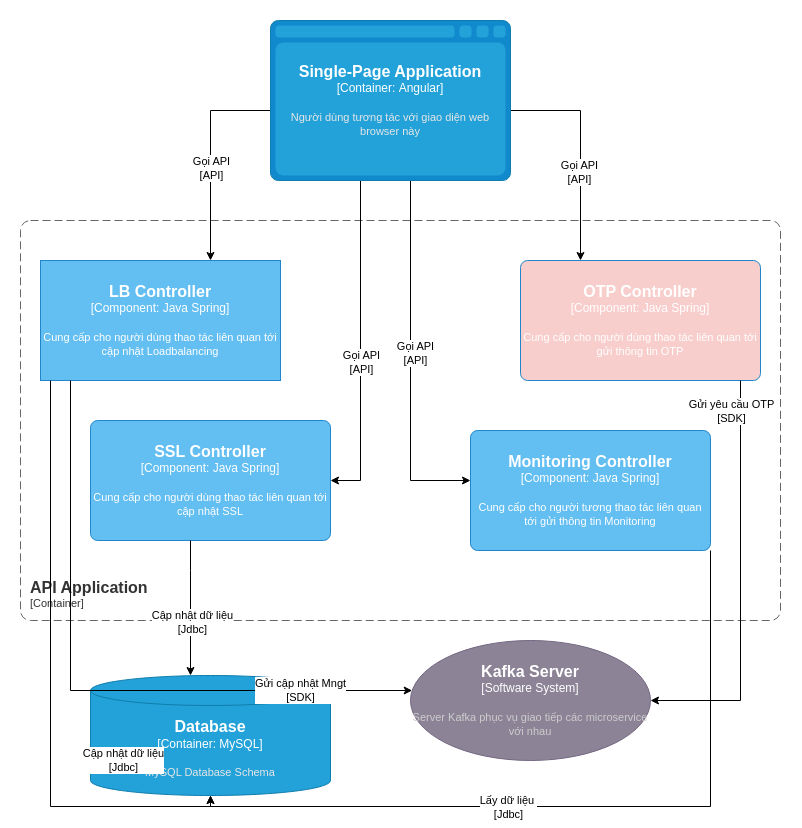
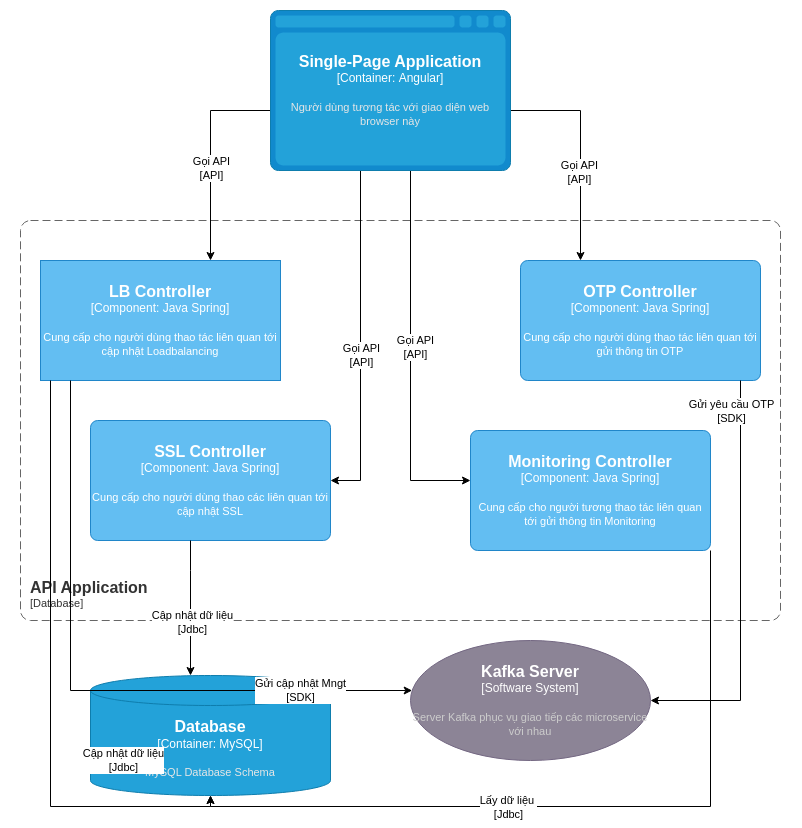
  <mxCell id="0" />
  <mxCell id="1" parent="0" />
- <mxCell id="2" value="&lt;font style=&quot;font-size: 16px&quot;&gt;&lt;b&gt;&lt;div style=&quot;text-align: left&quot;&gt;API Application&lt;/div&gt;&lt;/b&gt;&lt;/font&gt;&lt;div style=&quot;text-align: left&quot;&gt;[Container]&lt;/div&gt;" style="rounded=1;fontSize=11;whiteSpace=wrap;html=1;dashed=1;arcSize=20;fillColor=none;strokeColor=#666666;fontColor=#333333;labelBackgroundColor=none;align=left;verticalAlign=bottom;labelBorderColor=none;spacingTop=0;spacing=10;dashPattern=8 4;metaEdit=1;rotatable=0;perimeter=rectanglePerimeter;noLabel=0;labelPadding=0;allowArrows=0;connectable=0;expand=0;recursiveResize=0;editable=1;pointerEvents=0;absoluteArcSize=1;points=[[0.25,0,0],[0.5,0,0],[0.75,0,0],[1,0.25,0],[1,0.5,0],[1,0.75,0],[0.75,1,0],[0.5,1,0],[0.25,1,0],[0,0.75,0],[0,0.5,0],[0,0.25,0]];" parent="1" vertex="1"><mxGeometry x="20" y="220" width="760" height="400" as="geometry" /></mxCell>
+ <mxCell id="2" value="&lt;font style=&quot;font-size: 16px&quot;&gt;&lt;b&gt;&lt;div style=&quot;text-align: left&quot;&gt;API Application&lt;/div&gt;&lt;/b&gt;&lt;/font&gt;&lt;div style=&quot;text-align: left&quot;&gt;[Database]&lt;/div&gt;" style="rounded=1;fontSize=11;whiteSpace=wrap;html=1;dashed=1;arcSize=20;fillColor=none;strokeColor=#666666;fontColor=#333333;labelBackgroundColor=none;align=left;verticalAlign=bottom;labelBorderColor=none;spacingTop=0;spacing=10;dashPattern=8 4;metaEdit=1;rotatable=0;perimeter=rectanglePerimeter;noLabel=0;labelPadding=0;allowArrows=0;connectable=0;expand=0;recursiveResize=0;editable=1;pointerEvents=0;absoluteArcSize=1;points=[[0.25,0,0],[0.5,0,0],[0.75,0,0],[1,0.25,0],[1,0.5,0],[1,0.75,0],[0.75,1,0],[0.5,1,0],[0.25,1,0],[0,0.75,0],[0,0.5,0],[0,0.25,0]];" parent="1" vertex="1"><mxGeometry x="20" y="220" width="760" height="400" as="geometry" /></mxCell>
  <mxCell id="3" style="edgeStyle=orthogonalEdgeStyle;rounded=0;orthogonalLoop=1;jettySize=auto;html=1;" parent="1" source="11" target="12" edge="1"><mxGeometry relative="1" as="geometry"><Array as="points"><mxPoint x="210" y="110" /></Array></mxGeometry></mxCell>
  <mxCell id="4" value="Gọi API&lt;br style=&quot;border-color: var(--border-color);&quot;&gt;[API]" style="edgeLabel;html=1;align=center;verticalAlign=middle;resizable=0;points=[];" parent="3" vertex="1" connectable="0"><mxGeometry x="0.119" relative="1" as="geometry"><mxPoint as="offset" /></mxGeometry></mxCell>
  <mxCell id="5" style="edgeStyle=orthogonalEdgeStyle;rounded=0;orthogonalLoop=1;jettySize=auto;html=1;" parent="1" source="11" target="13" edge="1"><mxGeometry relative="1" as="geometry"><Array as="points"><mxPoint x="580" y="110" /></Array></mxGeometry></mxCell>
  <mxCell id="6" value="Gọi API&lt;br style=&quot;border-color: var(--border-color);&quot;&gt;[API]" style="edgeLabel;html=1;align=center;verticalAlign=middle;resizable=0;points=[];" parent="5" vertex="1" connectable="0"><mxGeometry x="0.352" y="-2" relative="1" as="geometry"><mxPoint y="-18" as="offset" /></mxGeometry></mxCell>
  <mxCell id="7" style="edgeStyle=orthogonalEdgeStyle;rounded=0;orthogonalLoop=1;jettySize=auto;html=1;" parent="1" source="11" target="22" edge="1"><mxGeometry relative="1" as="geometry"><Array as="points"><mxPoint x="360" y="480" /></Array></mxGeometry></mxCell>
  <mxCell id="8" value="Gọi API&lt;br style=&quot;border-color: var(--border-color);&quot;&gt;[API]" style="edgeLabel;html=1;align=center;verticalAlign=middle;resizable=0;points=[];" parent="7" vertex="1" connectable="0"><mxGeometry x="-0.378" y="3" relative="1" as="geometry"><mxPoint x="-3" y="78" as="offset" /></mxGeometry></mxCell>
  <mxCell id="9" style="edgeStyle=orthogonalEdgeStyle;rounded=0;orthogonalLoop=1;jettySize=auto;html=1;" parent="1" source="11" target="25" edge="1"><mxGeometry relative="1" as="geometry"><Array as="points"><mxPoint x="410" y="480" /></Array></mxGeometry></mxCell>
  <mxCell id="10" value="Gọi API&lt;br style=&quot;border-color: var(--border-color);&quot;&gt;[API]" style="edgeLabel;html=1;align=center;verticalAlign=middle;resizable=0;points=[];" parent="9" vertex="1" connectable="0"><mxGeometry x="-0.047" y="4" relative="1" as="geometry"><mxPoint as="offset" /></mxGeometry></mxCell>
- <mxCell id="11" value="&lt;font style=&quot;font-size: 16px&quot;&gt;&lt;b&gt;Single-Page Application&lt;/b&gt;&lt;/font&gt;&lt;div&gt;[Container:&amp;nbsp;Angular]&lt;/div&gt;&lt;br&gt;&lt;div&gt;&lt;font style=&quot;font-size: 11px&quot;&gt;&lt;font color=&quot;#E6E6E6&quot;&gt;Người dùng tương tác với giao diện web browser này&lt;/font&gt;&lt;/div&gt;" style="shape=mxgraph.c4.webBrowserContainer2;whiteSpace=wrap;html=1;boundedLbl=1;rounded=0;labelBackgroundColor=none;strokeColor=#118ACD;fillColor=#23A2D9;strokeColor=#118ACD;strokeColor2=#0E7DAD;fontSize=12;fontColor=#ffffff;align=center;metaEdit=1;points=[[0.5,0,0],[1,0.25,0],[1,0.5,0],[1,0.75,0],[0.5,1,0],[0,0.75,0],[0,0.5,0],[0,0.25,0]];resizable=0;" parent="1" vertex="1"><mxGeometry x="270" y="20" width="240" height="160" as="geometry" /></mxCell>
+ <mxCell id="11" value="&lt;font style=&quot;font-size: 16px&quot;&gt;&lt;b&gt;Single-Page Application&lt;/b&gt;&lt;/font&gt;&lt;div&gt;[Container:&amp;nbsp;Angular]&lt;/div&gt;&lt;br&gt;&lt;div&gt;&lt;font style=&quot;font-size: 11px&quot;&gt;&lt;font color=&quot;#E6E6E6&quot;&gt;Người dùng tương tác với giao diện web browser này&lt;/font&gt;&lt;/div&gt;" style="shape=mxgraph.c4.webBrowserContainer2;whiteSpace=wrap;html=1;boundedLbl=1;rounded=0;labelBackgroundColor=none;strokeColor=#118ACD;fillColor=#23A2D9;strokeColor=#118ACD;strokeColor2=#0E7DAD;fontSize=12;fontColor=#ffffff;align=center;metaEdit=1;points=[[0.5,0,0],[1,0.25,0],[1,0.5,0],[1,0.75,0],[0.5,1,0],[0,0.75,0],[0,0.5,0],[0,0.25,0]];resizable=0;" parent="1" vertex="1"><mxGeometry x="270" y="10" width="240" height="160" as="geometry" /></mxCell>
  <mxCell id="12" value="&lt;font style=&quot;font-size: 16px&quot;&gt;&lt;b&gt;LB Controller&lt;/b&gt;&lt;/font&gt;&lt;div&gt;[Component: Java Spring]&lt;/div&gt;&lt;br&gt;&lt;div&gt;&lt;font style=&quot;font-size: 11px&quot;&gt;Cung cấp cho người dùng thao tác liên quan tới cập nhật Loadbalancing&lt;/font&gt;&lt;/div&gt;" style="whiteSpace=wrap;html=1;labelBackgroundColor=none;fillColor=#63BEF2;fontColor=#ffffff;align=center;arcSize=6;strokeColor=#2086C9;metaEdit=1;resizable=0;points=[[0.25,0,0],[0.5,0,0],[0.75,0,0],[1,0.25,0],[1,0.5,0],[1,0.75,0],[0.75,1,0],[0.5,1,0],[0.25,1,0],[0,0.75,0],[0,0.5,0],[0,0.25,0]];rounded=0;" parent="1" vertex="1"><mxGeometry x="40" y="260" width="240" height="120" as="geometry" /></mxCell>
- <mxCell id="13" value="&lt;font style=&quot;font-size: 16px&quot;&gt;&lt;b&gt;OTP Controller&lt;/b&gt;&lt;/font&gt;&lt;div&gt;[Component: Java Spring]&lt;/div&gt;&lt;br&gt;&lt;div&gt;&lt;font style=&quot;font-size: 11px&quot;&gt;Cung cấp cho người dùng thao tác liên quan tới gửi thông tin OTP&lt;/font&gt;&lt;/div&gt;" style="rounded=1;whiteSpace=wrap;html=1;labelBackgroundColor=none;fillColor=#f8cecc;fontColor=#ffffff;align=center;arcSize=6;strokeColor=#2086C9;metaEdit=1;resizable=0;points=[[0.25,0,0],[0.5,0,0],[0.75,0,0],[1,0.25,0],[1,0.5,0],[1,0.75,0],[0.75,1,0],[0.5,1,0],[0.25,1,0],[0,0.75,0],[0,0.5,0],[0,0.25,0]];" parent="1" vertex="1"><mxGeometry x="520" y="260" width="240" height="120" as="geometry" /></mxCell>
+ <mxCell id="13" value="&lt;font style=&quot;font-size: 16px&quot;&gt;&lt;b&gt;OTP Controller&lt;/b&gt;&lt;/font&gt;&lt;div&gt;[Component: Java Spring]&lt;/div&gt;&lt;br&gt;&lt;div&gt;&lt;font style=&quot;font-size: 11px&quot;&gt;Cung cấp cho người dùng thao tác liên quan tới gửi thông tin OTP&lt;/font&gt;&lt;/div&gt;" style="rounded=1;whiteSpace=wrap;html=1;labelBackgroundColor=none;fillColor=#63BEF2;fontColor=#ffffff;align=center;arcSize=6;strokeColor=#2086C9;metaEdit=1;resizable=0;points=[[0.25,0,0],[0.5,0,0],[0.75,0,0],[1,0.25,0],[1,0.5,0],[1,0.75,0],[0.75,1,0],[0.5,1,0],[0.25,1,0],[0,0.75,0],[0,0.5,0],[0,0.25,0]];" parent="1" vertex="1"><mxGeometry x="520" y="260" width="240" height="120" as="geometry" /></mxCell>
  <mxCell id="14" value="&lt;font style=&quot;font-size: 16px&quot;&gt;&lt;b&gt;Database&lt;/b&gt;&lt;/font&gt;&lt;div&gt;[Container:&amp;nbsp;MySQL]&lt;/div&gt;&lt;br&gt;&lt;div&gt;&lt;font style=&quot;font-size: 11px&quot;&gt;&lt;font color=&quot;#E6E6E6&quot;&gt;MySQL Database Schema&lt;/font&gt;&lt;/div&gt;" style="shape=cylinder3;size=15;whiteSpace=wrap;html=1;boundedLbl=1;rounded=0;labelBackgroundColor=none;fillColor=#23A2D9;fontSize=12;fontColor=#ffffff;align=center;strokeColor=#0E7DAD;metaEdit=1;points=[[0.5,0,0],[1,0.25,0],[1,0.5,0],[1,0.75,0],[0.5,1,0],[0,0.75,0],[0,0.5,0],[0,0.25,0]];resizable=0;" parent="1" vertex="1"><mxGeometry x="90" y="675" width="240" height="120" as="geometry" /></mxCell>
  <mxCell id="15" style="edgeStyle=orthogonalEdgeStyle;rounded=0;orthogonalLoop=1;jettySize=auto;html=1;" parent="1" source="12" target="14" edge="1"><mxGeometry relative="1" as="geometry"><Array as="points"><mxPoint x="50" y="806" /></Array><mxPoint x="-269.941" y="380" as="sourcePoint" /></mxGeometry></mxCell>
  <mxCell id="16" value="Cập nhật dữ liệu&lt;br style=&quot;border-color: var(--border-color);&quot;&gt;[Jdbc]" style="edgeLabel;html=1;align=center;verticalAlign=middle;resizable=0;points=[];" parent="15" vertex="1" connectable="0"><mxGeometry x="0.666" y="-1" relative="1" as="geometry"><mxPoint x="1" y="-48" as="offset" /></mxGeometry></mxCell>
  <mxCell id="17" style="edgeStyle=orthogonalEdgeStyle;rounded=0;orthogonalLoop=1;jettySize=auto;html=1;" parent="1" source="12" target="21" edge="1"><mxGeometry relative="1" as="geometry"><Array as="points"><mxPoint x="70" y="690" /></Array><mxPoint x="-249.941" y="380" as="sourcePoint" /></mxGeometry></mxCell>
  <mxCell id="18" value="Gửi cập nhật Mngt&lt;br&gt;[SDK]" style="edgeLabel;html=1;align=center;verticalAlign=middle;resizable=0;points=[];" parent="17" vertex="1" connectable="0"><mxGeometry x="0.379" y="1" relative="1" as="geometry"><mxPoint x="90" as="offset" /></mxGeometry></mxCell>
  <mxCell id="19" style="edgeStyle=orthogonalEdgeStyle;rounded=0;orthogonalLoop=1;jettySize=auto;html=1;" parent="1" source="13" target="21" edge="1"><mxGeometry relative="1" as="geometry"><Array as="points"><mxPoint x="740" y="700" /></Array><mxPoint x="1080.059" y="380" as="sourcePoint" /></mxGeometry></mxCell>
  <mxCell id="20" value="Gửi yêu cầu OTP&lt;br&gt;[SDK]" style="edgeLabel;html=1;align=center;verticalAlign=middle;resizable=0;points=[];" parent="19" vertex="1" connectable="0"><mxGeometry x="0.488" relative="1" as="geometry"><mxPoint x="-10" y="-275" as="offset" /></mxGeometry></mxCell>
  <mxCell id="21" value="&lt;font style=&quot;font-size: 16px&quot;&gt;&lt;b&gt;Kafka Server&lt;/b&gt;&lt;/font&gt;&lt;div&gt;[Software System]&lt;/div&gt;&lt;br&gt;&lt;div&gt;&lt;font style=&quot;font-size: 11px&quot;&gt;&lt;font color=&quot;#cccccc&quot;&gt;Server Kafka phục vụ giao tiếp các microservice với nhau&lt;/font&gt;&lt;/div&gt;" style="ellipse;whiteSpace=wrap;html=1;labelBackgroundColor=none;fillColor=#8C8496;fontColor=#ffffff;align=center;arcSize=10;strokeColor=#736782;metaEdit=1;resizable=0;points=[[0.25,0,0],[0.5,0,0],[0.75,0,0],[1,0.25,0],[1,0.5,0],[1,0.75,0],[0.75,1,0],[0.5,1,0],[0.25,1,0],[0,0.75,0],[0,0.5,0],[0,0.25,0]];" parent="1" vertex="1"><mxGeometry x="410" y="640" width="240" height="120" as="geometry" /></mxCell>
- <mxCell id="22" value="&lt;font style=&quot;font-size: 16px&quot;&gt;&lt;b&gt;SSL Controller&lt;/b&gt;&lt;/font&gt;&lt;div&gt;[Component: Java Spring]&lt;/div&gt;&lt;br&gt;&lt;div&gt;&lt;font style=&quot;font-size: 11px&quot;&gt;Cung cấp cho người dùng thao tác liên quan tới cập nhật SSL&lt;/font&gt;&lt;/div&gt;" style="rounded=1;whiteSpace=wrap;html=1;labelBackgroundColor=none;fillColor=#63BEF2;fontColor=#ffffff;align=center;arcSize=6;strokeColor=#2086C9;metaEdit=1;resizable=0;points=[[0.25,0,0],[0.5,0,0],[0.75,0,0],[1,0.25,0],[1,0.5,0],[1,0.75,0],[0.75,1,0],[0.5,1,0],[0.25,1,0],[0,0.75,0],[0,0.5,0],[0,0.25,0]];" parent="1" vertex="1"><mxGeometry x="90" y="420" width="240" height="120" as="geometry" /></mxCell>
+ <mxCell id="22" value="&lt;font style=&quot;font-size: 16px&quot;&gt;&lt;b&gt;SSL Controller&lt;/b&gt;&lt;/font&gt;&lt;div&gt;[Component: Java Spring]&lt;/div&gt;&lt;br&gt;&lt;div&gt;&lt;font style=&quot;font-size: 11px&quot;&gt;Cung cấp cho người dùng thao các liên quan tới cập nhật SSL&lt;/font&gt;&lt;/div&gt;" style="rounded=1;whiteSpace=wrap;html=1;labelBackgroundColor=none;fillColor=#63BEF2;fontColor=#ffffff;align=center;arcSize=6;strokeColor=#2086C9;metaEdit=1;resizable=0;points=[[0.25,0,0],[0.5,0,0],[0.75,0,0],[1,0.25,0],[1,0.5,0],[1,0.75,0],[0.75,1,0],[0.5,1,0],[0.25,1,0],[0,0.75,0],[0,0.5,0],[0,0.25,0]];" parent="1" vertex="1"><mxGeometry x="90" y="420" width="240" height="120" as="geometry" /></mxCell>
  <mxCell id="23" style="edgeStyle=orthogonalEdgeStyle;rounded=0;orthogonalLoop=1;jettySize=auto;html=1;" parent="1" source="22" target="14" edge="1"><mxGeometry relative="1" as="geometry"><mxPoint x="-120" y="670" as="targetPoint" /><Array as="points"><mxPoint x="190" y="570" /><mxPoint x="190" y="570" /></Array><mxPoint x="-29.941" y="540" as="sourcePoint" /></mxGeometry></mxCell>
  <mxCell id="24" value="Cập nhật dữ liệu&lt;br&gt;[Jdbc]" style="edgeLabel;html=1;align=center;verticalAlign=middle;resizable=0;points=[];" parent="23" vertex="1" connectable="0"><mxGeometry x="0.29" y="1" relative="1" as="geometry"><mxPoint y="-6" as="offset" /></mxGeometry></mxCell>
  <mxCell id="25" value="&lt;font style=&quot;font-size: 16px&quot;&gt;&lt;b&gt;Monitoring Controller&lt;/b&gt;&lt;/font&gt;&lt;div&gt;[Component: Java Spring]&lt;/div&gt;&lt;br&gt;&lt;div&gt;&lt;font style=&quot;font-size: 11px&quot;&gt;Cung cấp cho người tương thao tác liên quan tới gửi thông tin Monitoring&lt;/font&gt;&lt;/div&gt;" style="rounded=1;whiteSpace=wrap;html=1;labelBackgroundColor=none;fillColor=#63BEF2;fontColor=#ffffff;align=center;arcSize=6;strokeColor=#2086C9;metaEdit=1;resizable=0;points=[[0.25,0,0],[0.5,0,0],[0.75,0,0],[1,0.25,0],[1,0.5,0],[1,0.75,0],[0.75,1,0],[0.5,1,0],[0.25,1,0],[0,0.75,0],[0,0.5,0],[0,0.25,0]];" parent="1" vertex="1"><mxGeometry x="470" y="430" width="240" height="120" as="geometry" /></mxCell>
  <mxCell id="26" style="edgeStyle=orthogonalEdgeStyle;rounded=0;orthogonalLoop=1;jettySize=auto;html=1;" parent="1" source="25" target="14" edge="1"><mxGeometry relative="1" as="geometry"><Array as="points"><mxPoint x="710" y="806" /></Array><mxPoint x="970.059" y="550" as="sourcePoint" /></mxGeometry></mxCell>
  <mxCell id="27" value="Lấy dữ liệu&amp;nbsp;&lt;br&gt;[Jdbc]" style="edgeLabel;html=1;align=center;verticalAlign=middle;resizable=0;points=[];" parent="26" vertex="1" connectable="0"><mxGeometry x="0.198" relative="1" as="geometry"><mxPoint as="offset" /></mxGeometry></mxCell>
